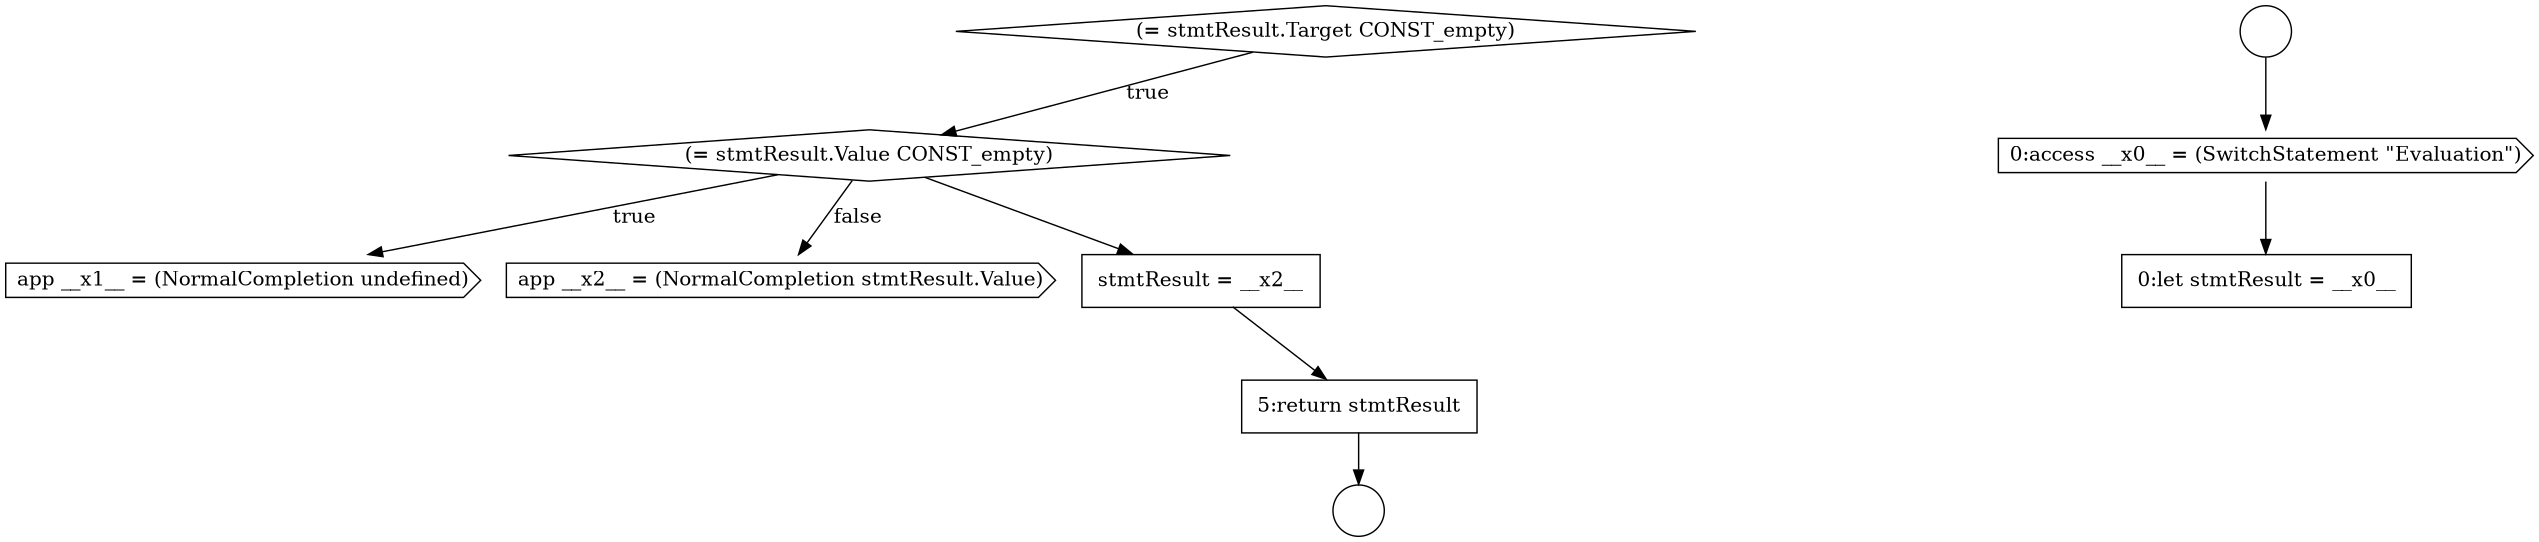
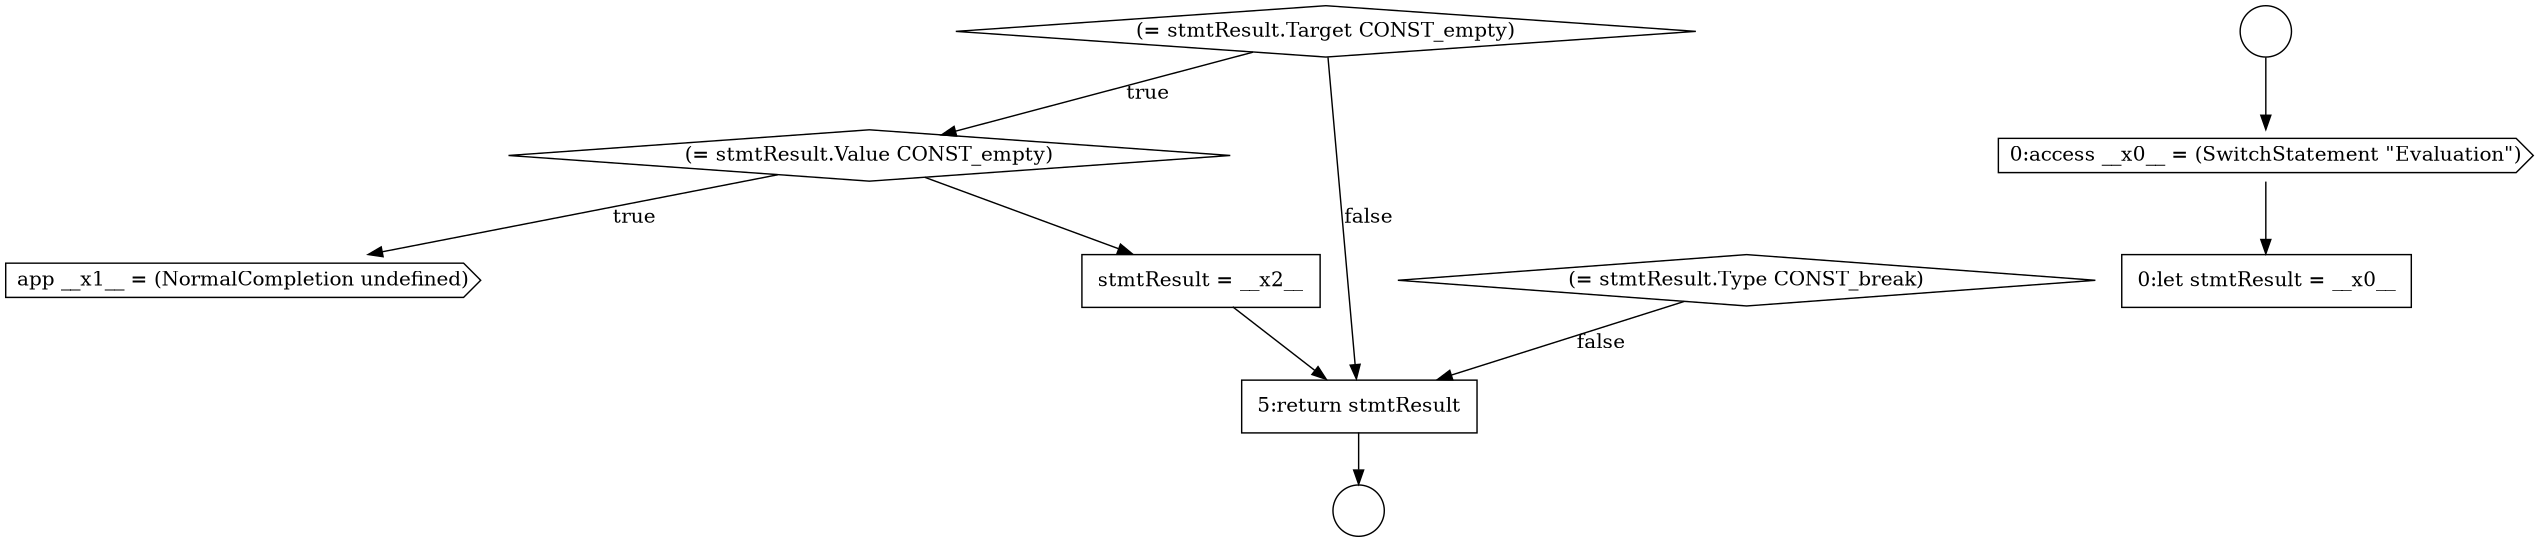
  digraph {
    node [color=black fillcolor=white shape=diamond style=filled]
    edge [color=black]
    n1 [label=<<font color="black">(= stmtResult.Value CONST_empty)</font>>]
    n2 [label=<<font color="black">app __x1__ = (NormalCompletion undefined)</font>> shape=cds]
-   n3 [label=<<font color="black">app __x2__ = (NormalCompletion stmtResult.Value)</font>> shape=cds]
    n4 [label=<<font color="black">     <table border="0" cellborder="1" cellspacing="0" cellpadding="10">       <tr><td align="left">stmtResult = __x2__</td></tr>     </table>   </font>> margin=0 shape=none]
    n5 [label=" " shape=circle]
    n6 [label=<<font color="black">0:access __x0__ = (SwitchStatement &quot;Evaluation&quot;)</font>> shape=cds]
    n7 [label=<<font color="black">     <table border="0" cellborder="1" cellspacing="0" cellpadding="10">       <tr><td align="left">0:let stmtResult = __x0__</td></tr>     </table>   </font>> margin=0 shape=none]
    n8 [label=<<font color="black">     <table border="0" cellborder="1" cellspacing="0" cellpadding="10">       <tr><td align="left">5:return stmtResult</td></tr>     </table>   </font>> margin=0 shape=none]
    n9 [label=" " shape=circle]
    n10 [label=<<font color="black">(= stmtResult.Target CONST_empty)</font>>]
+   n11 [label=<<font color="black">(= stmtResult.Type CONST_break)</font>>]
    n1 -> n2 [label=<<font color="black">true</font>>]
-   n1 -> n3 [label=<<font color="black">false</font>>]
    n1 -> n4
    n4 -> n8
    n5 -> n6
    n6 -> n7
    n8 -> n9
    n10 -> n1 [label=<<font color="black">true</font>>]
+   n10 -> n8 [label=<<font color="black">false</font>>]
+   n11 -> n8 [label=<<font color="black">false</font>>]
  }
